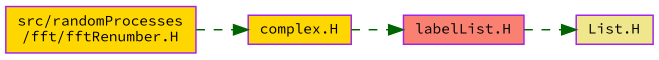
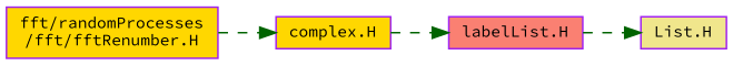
  digraph {
    fontname="Source Code Pro"
    rankdir=LR
    node [color=purple fillcolor=gold fontname="Source Code Pro" fontsize=10 shape=record style=filled]
    edge [color=darkgreen fontname="Source Code Pro" fontsize=10 labelfontname=Helvetica labelfontsize=10 style=dashed]
-   n1 [fontcolor=black height=0.2 label="src/randomProcesses\l/fft/fftRenumber.H" width=0.4]
+   n1 [fontcolor=black height=0.2 label="fft/randomProcesses\l/fft/fftRenumber.H" width=0.4]
    n2 [height=0.2 label="complex.H" width=0.4]
    n3 [fillcolor=salmon height=0.2 label="labelList.H" width=0.4]
    n4 [fillcolor=khaki height=0.2 label="List.H" width=0.4]
    n1 -> n2
    n2 -> n3
    n3 -> n4
  }
